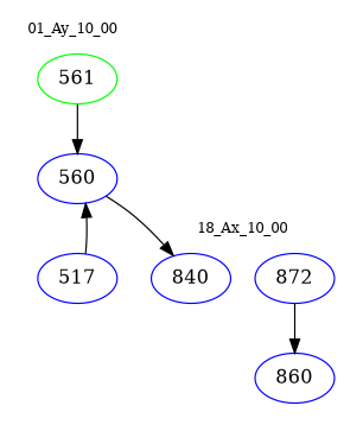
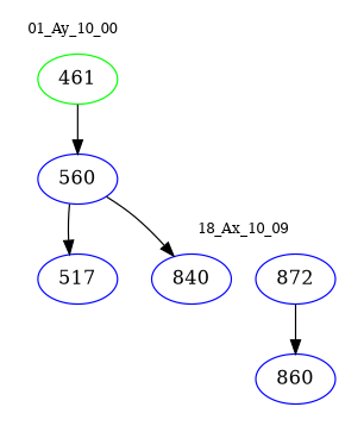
  digraph {
    node [color=blue]
    edge [color=black]
    n1 [label=872]
    n2 [label=860]
    n3 [label=840]
-   n4 [color=green label=561]
+   n4 [color=green label=461]
    n5 [label=560]
    n6 [label=517]
    subgraph cluster_1 {
      color=white
      fontsize=10
-     label="18_Ax_10_00"
+     label="18_Ax_10_09"
      n1
      n2
      n3
    }
    subgraph cluster_2 {
      color=white
      fontsize=10
      label="01_Ay_10_00"
      n4
      n5
      n6
    }
    n1 -> n2
    n4 -> n5
    n5 -> n3
-   n6 -> n5
+   n5 -> n6
  }
